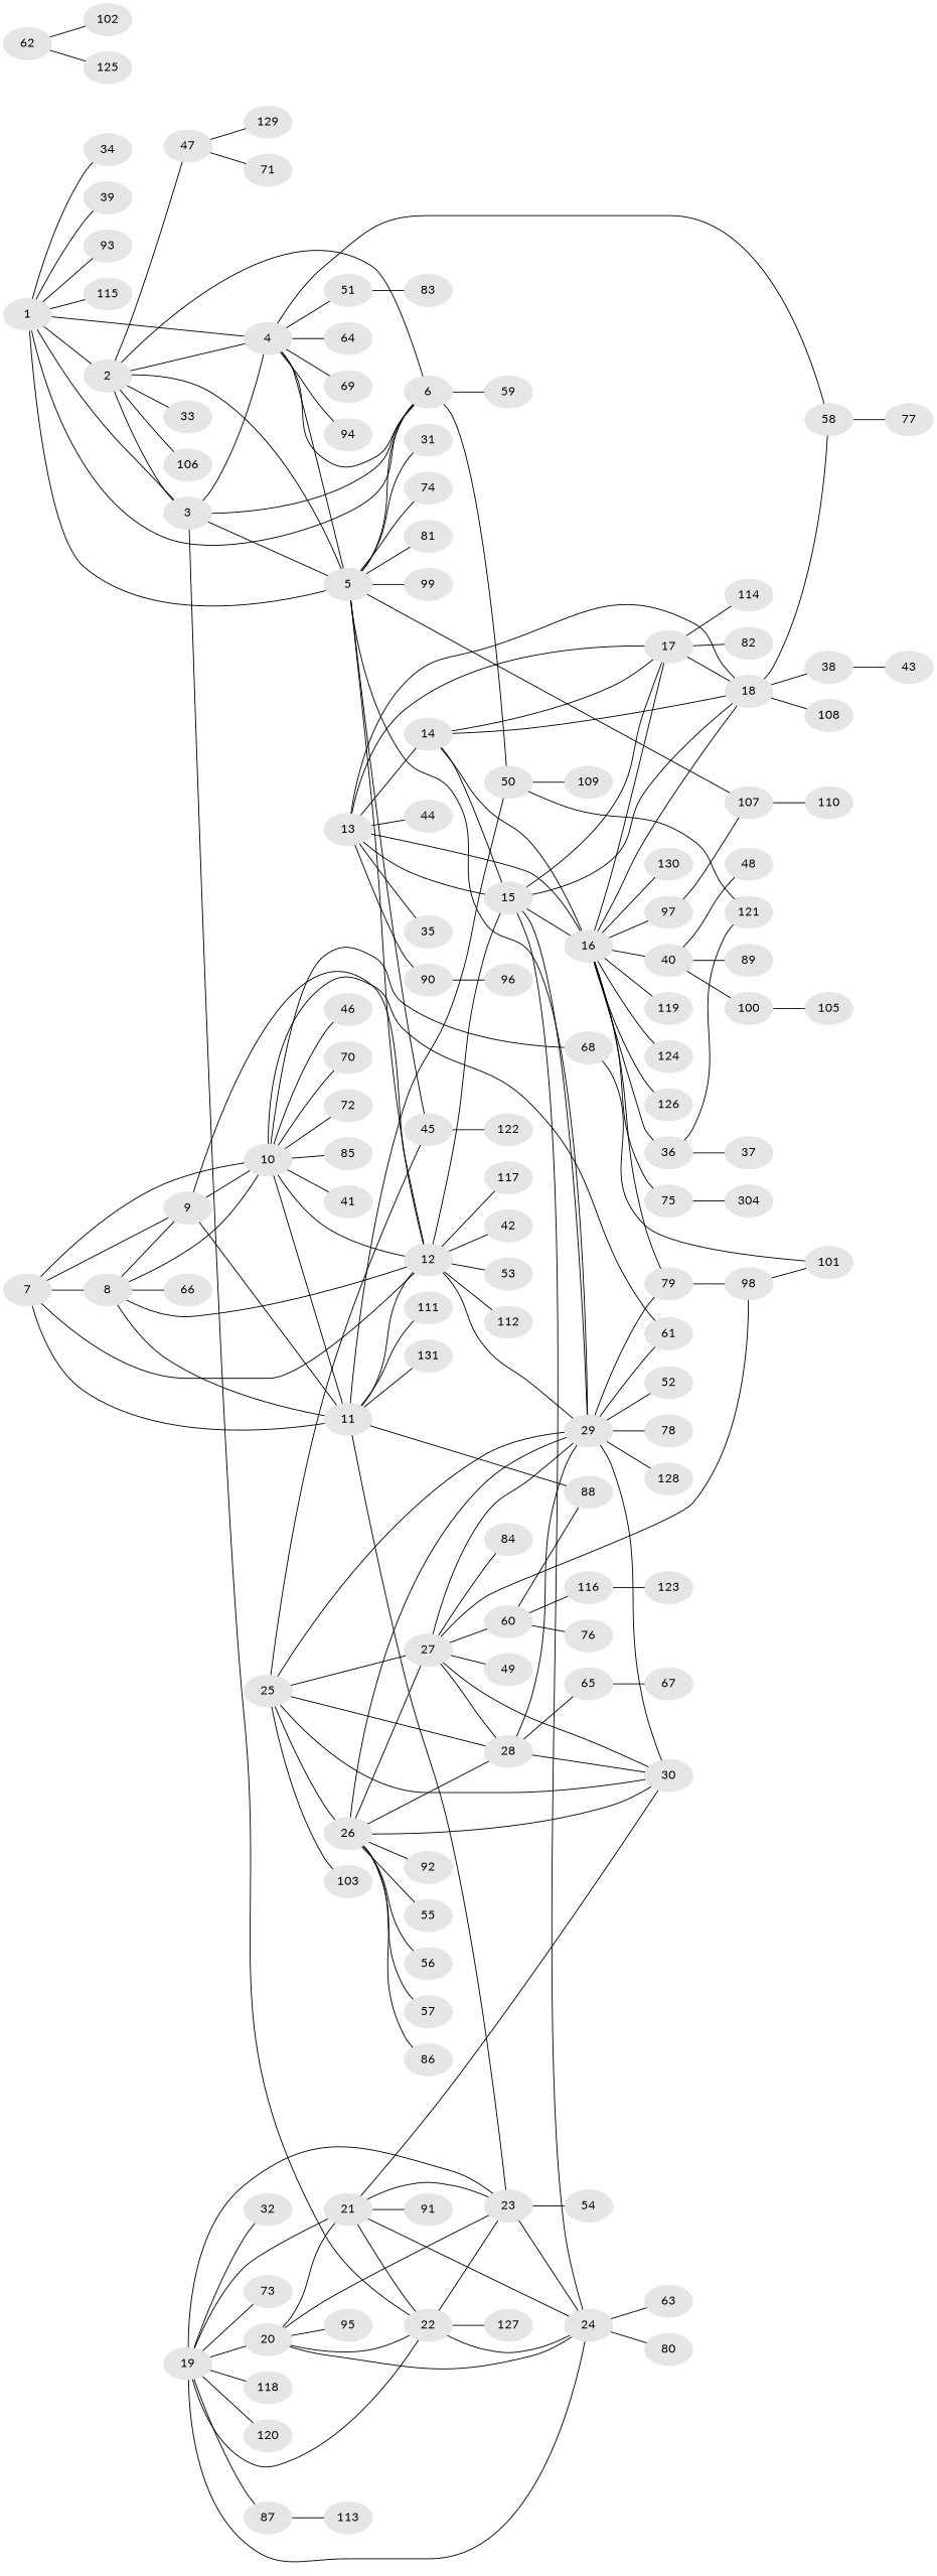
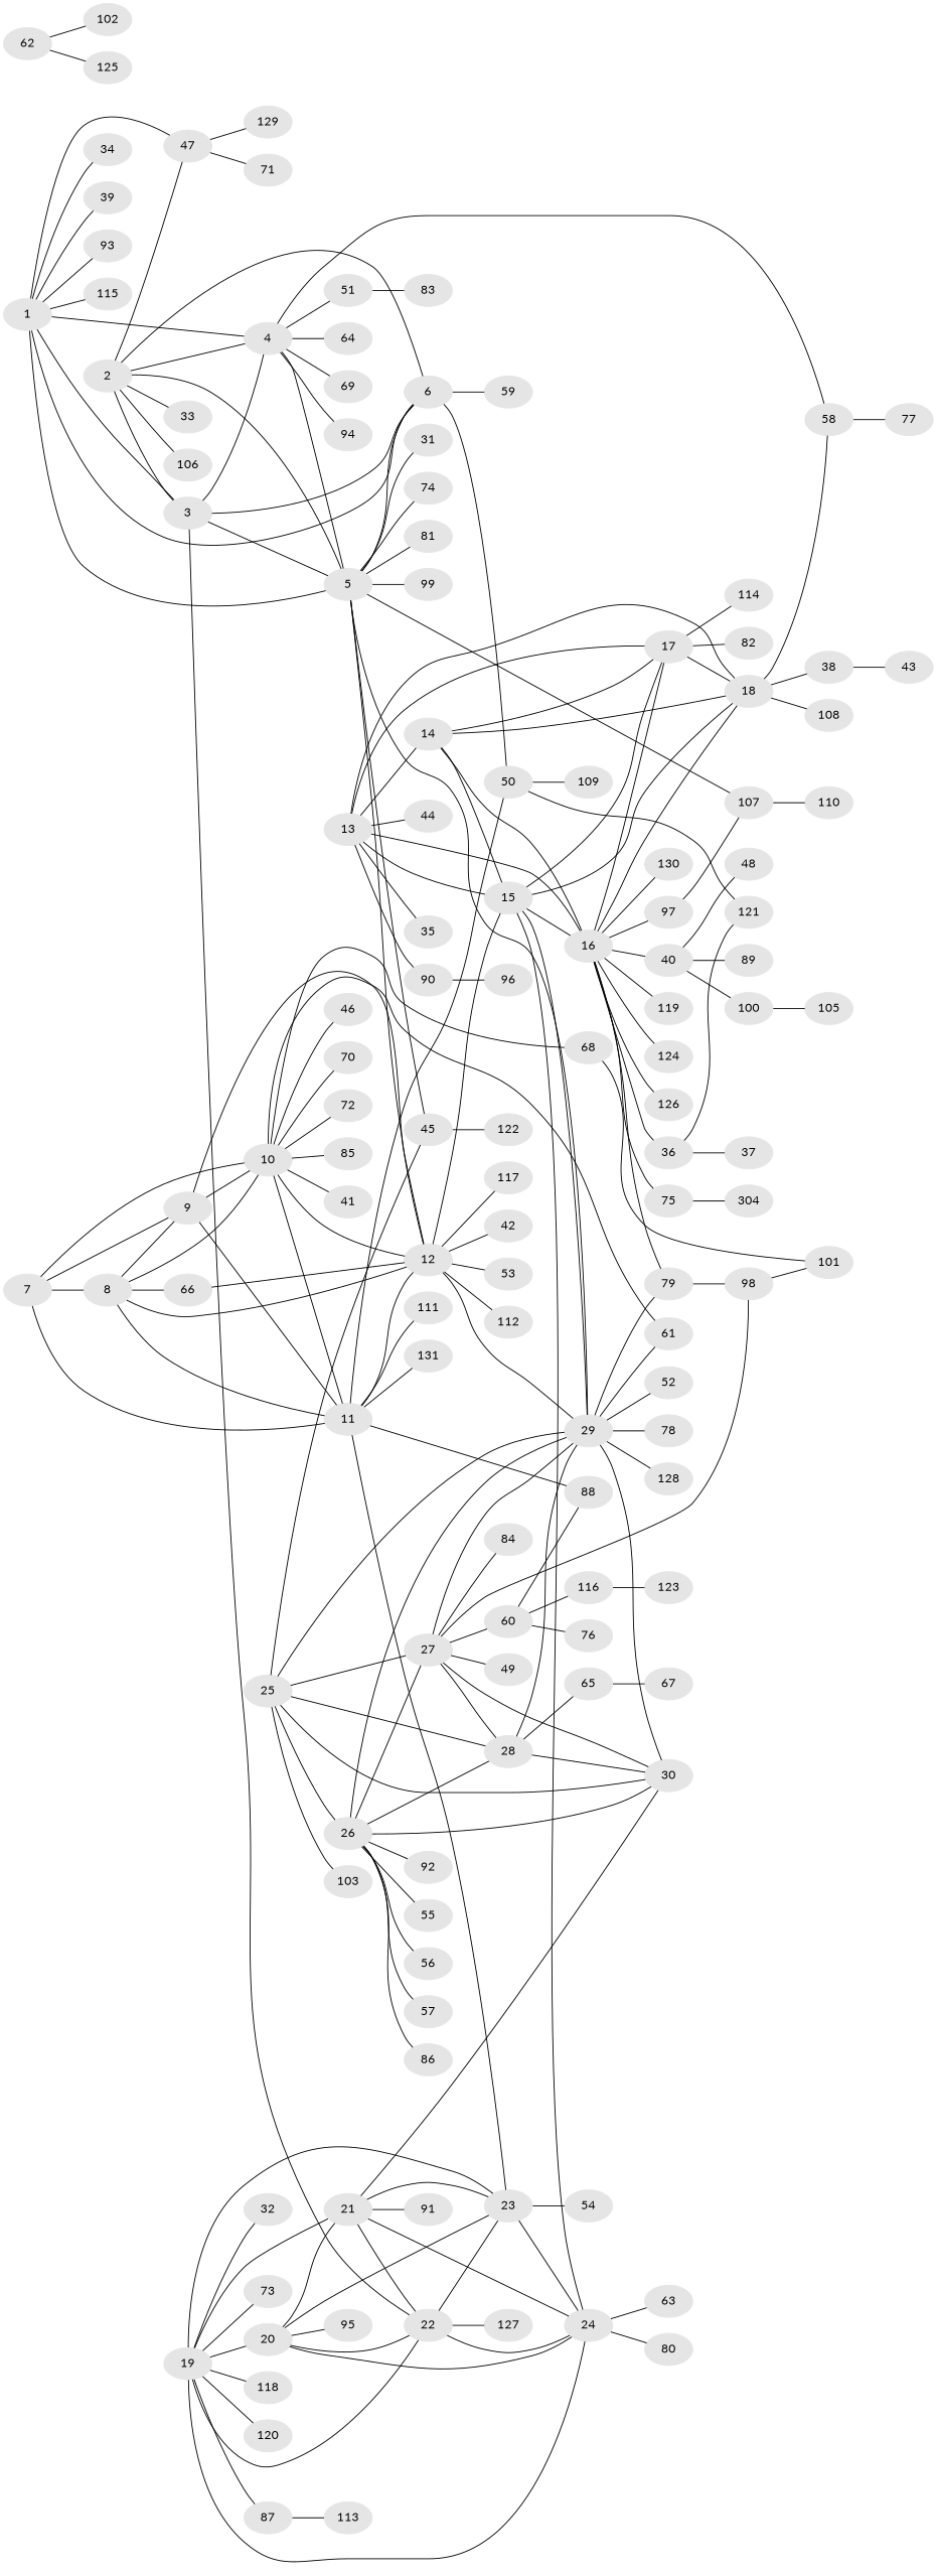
  graph {
    fontname=Lato
    rankdir=LR
    node [color=gray90 fontname=Lato style=filled]
    edge [fontname=Lato]
    1
    2
    3
    4
    5
    6
    34
    39
    93
    115
    33
    47
    106
    22
    51
    58
    64
    69
    94
    12
    29
    31
    45
    74
    81
    99
    107
    50
    59
    71
    129
    23
    24
    127
    83
    77
    15
    42
    53
    112
    117
    18
    38
    108
    61
    79
    30
    52
    78
    128
    122
    109
    121
    7
    8
    9
    10
    11
    66
    41
    46
    68
    70
    72
    85
    88
    111
    131
    101
    54
    16
    17
    13
    14
    35
    44
    90
    36
    40
    75
    97
    119
    124
    126
    130
    82
    114
    96
    63
    80
    37
    48
    89
    100
    n95 [label=304]
    98
    43
    19
    20
    21
    32
    73
    87
    118
    120
    95
    91
    113
    62
    102
    125
    25
    26
    27
    28
    103
    55
    56
    57
    86
    92
    49
    60
    84
    65
    76
    116
    67
    105
    123
    110
-   1 -- 2
+   1 -- 47
    1 -- 3
    1 -- 4
    1 -- 5
    1 -- 6
    1 -- 34
    1 -- 39
    1 -- 93
    1 -- 115
    2 -- 3
    2 -- 4
    2 -- 5
    2 -- 6
    2 -- 33
    2 -- 47
    2 -- 106
    3 -- 4
    3 -- 5
    3 -- 6
    3 -- 22
    4 -- 5
-   4 -- 6
    4 -- 51
    4 -- 58
    4 -- 64
    4 -- 69
    4 -- 94
    5 -- 6
    5 -- 12
    5 -- 29
    5 -- 31
    5 -- 45
    5 -- 74
    5 -- 81
    5 -- 99
    5 -- 107
    6 -- 50
    6 -- 59
    47 -- 71
    47 -- 129
    22 -- 23
    22 -- 24
    22 -- 127
    51 -- 83
    58 -- 77
    12 -- 29
    12 -- 15
    12 -- 42
    12 -- 53
    12 -- 112
    12 -- 117
    29 -- 61
    29 -- 79
    29 -- 30
    29 -- 52
    29 -- 78
    29 -- 128
    45 -- 122
    107 -- 110
    50 -- 109
    50 -- 121
    23 -- 24
    23 -- 54
    24 -- 63
    24 -- 80
    15 -- 29
    15 -- 24
    15 -- 18
    15 -- 16
    15 -- 17
    18 -- 58
    18 -- 38
    18 -- 108
    38 -- 43
    79 -- 98
-   7 -- 12
+   66 -- 12
    7 -- 8
    7 -- 9
    7 -- 10
    7 -- 11
    8 -- 12
    8 -- 9
    8 -- 10
    8 -- 11
    8 -- 66
    9 -- 12
    9 -- 10
    9 -- 11
    10 -- 12
    10 -- 61
    10 -- 11
    10 -- 41
    10 -- 46
    10 -- 68
    10 -- 70
    10 -- 72
    10 -- 85
    11 -- 12
    11 -- 50
    11 -- 23
    11 -- 88
    11 -- 111
    11 -- 131
    68 -- 101
    16 -- 18
    16 -- 79
    16 -- 17
    16 -- 36
    16 -- 40
    16 -- 75
    16 -- 97
    16 -- 119
    16 -- 124
    16 -- 126
    16 -- 130
    17 -- 18
    17 -- 82
    17 -- 114
    13 -- 15
    13 -- 18
    13 -- 16
    13 -- 17
    13 -- 14
    13 -- 35
    13 -- 44
    13 -- 90
    14 -- 15
    14 -- 18
    14 -- 16
    14 -- 17
    90 -- 96
    36 -- 121
    36 -- 37
    40 -- 48
    40 -- 89
    40 -- 100
    75 -- n95
    97 -- 107
    100 -- 105
    98 -- 101
    19 -- 22
    19 -- 23
    19 -- 24
    19 -- 20
    19 -- 21
    19 -- 32
    19 -- 73
    19 -- 87
    19 -- 118
    19 -- 120
    20 -- 22
    20 -- 23
    20 -- 24
    20 -- 21
    20 -- 95
    21 -- 22
    21 -- 23
    21 -- 24
    21 -- 30
    21 -- 91
    87 -- 113
    62 -- 102
    62 -- 125
    25 -- 29
    25 -- 45
    25 -- 30
    25 -- 26
    25 -- 27
    25 -- 28
    25 -- 103
    26 -- 29
    26 -- 30
    26 -- 27
    26 -- 28
    26 -- 55
    26 -- 56
    26 -- 57
    26 -- 86
    26 -- 92
    27 -- 29
    27 -- 30
    27 -- 98
    27 -- 28
    27 -- 49
    27 -- 60
    27 -- 84
    28 -- 29
    28 -- 30
    28 -- 65
    60 -- 88
    60 -- 76
    60 -- 116
    65 -- 67
    116 -- 123
  }
